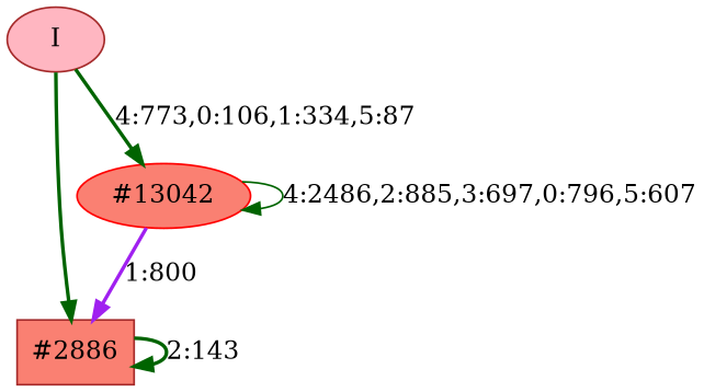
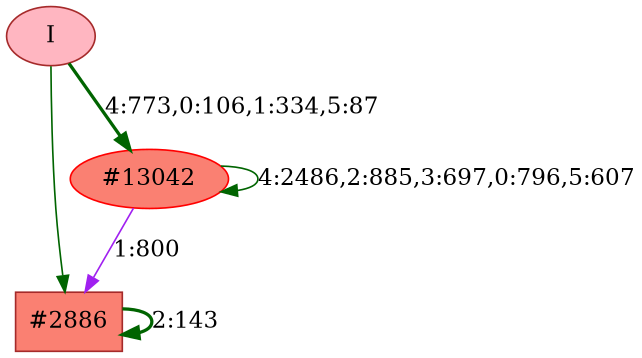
  digraph {
    node [color=brown fillcolor=salmon style=filled]
    edge [color=darkgreen style=solid]
    n1 [label="#2886" shape=box]
    n2 [color=red label="#13042"]
    I [fillcolor=lightpink]
    n1 -> n1 [label="2:143" style=bold]
-   n2 -> n1 [color=purple label="1:800" style=bold]
+   n2 -> n1 [color=purple label="1:800"]
    n2 -> n2 [label="4:2486,2:885,3:697,0:796,5:607"]
-   I -> n1 [style=bold]
+   I -> n1
    I -> n2 [label="4:773,0:106,1:334,5:87" style=bold]
  }
